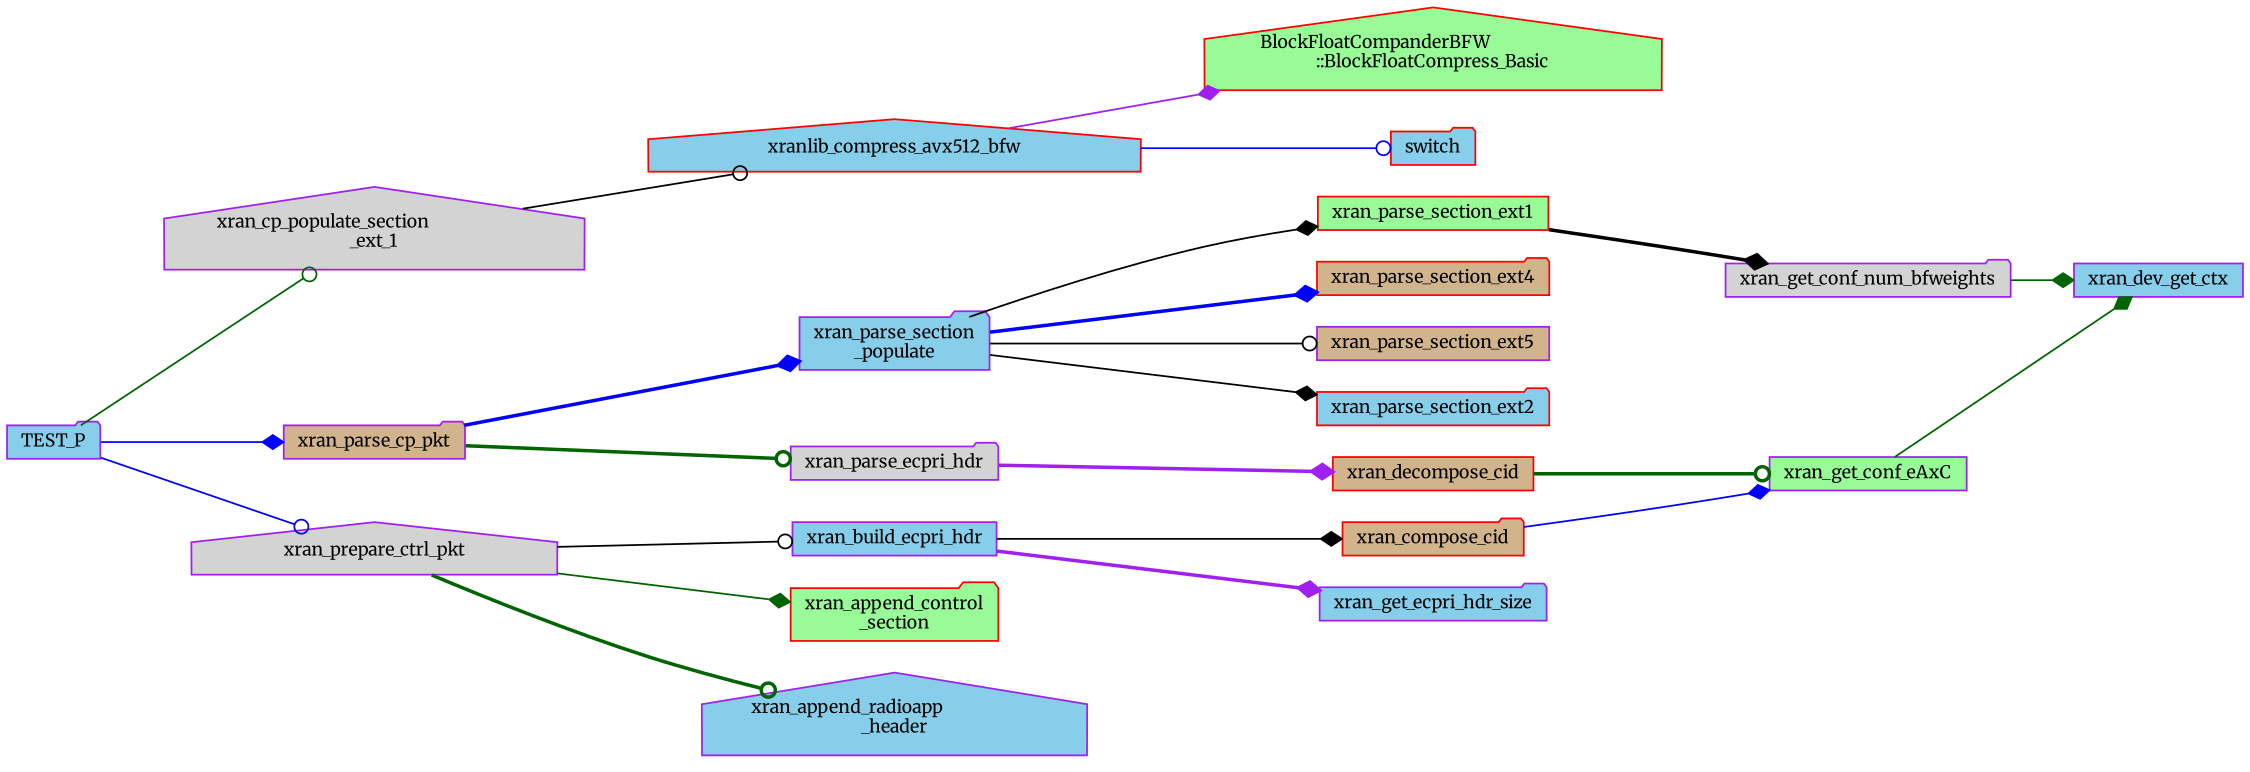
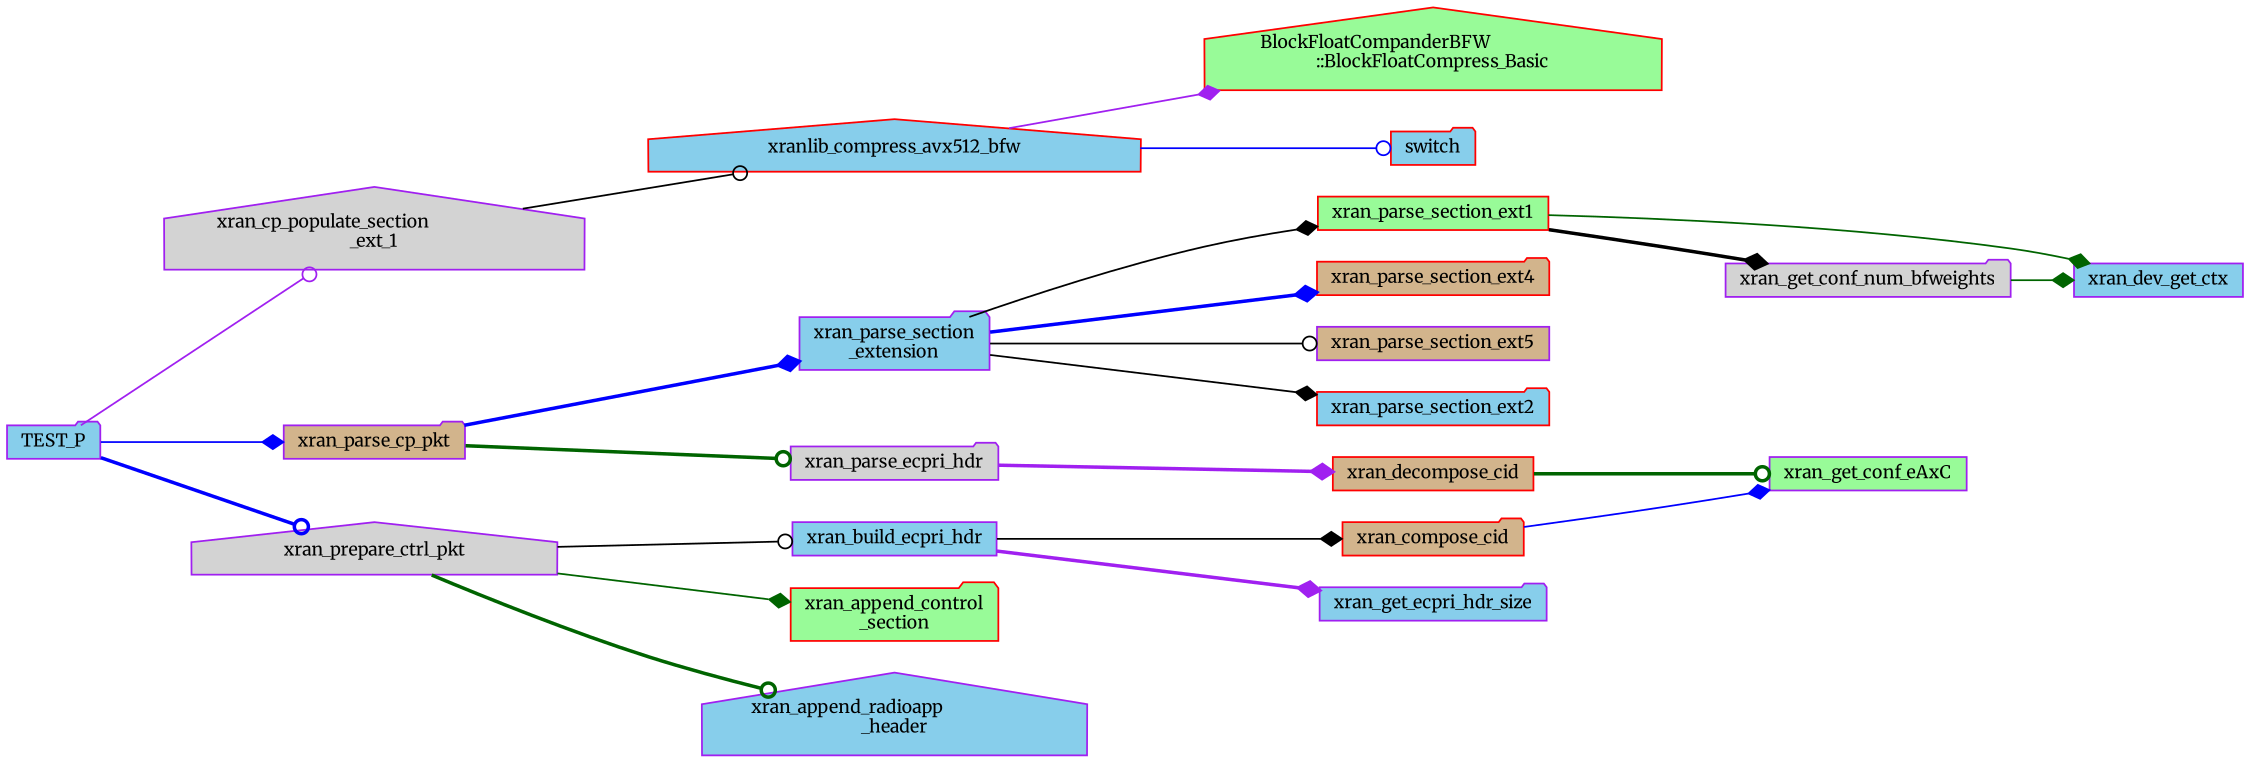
  digraph {
    fontname=Merriweather
    rankdir=LR
    node [color=purple fillcolor=skyblue fontname=Merriweather fontsize=10 shape=folder style=filled]
    edge [arrowhead=diamond color=black fontname=Merriweather fontsize=10 labelfontname=Helvetica labelfontsize=10 style=solid]
    n1 [fontcolor=black height=0.2 label=TEST_P width=0.4]
    n2 [fillcolor=lightgrey height=0.2 label="xran_cp_populate_section\l_ext_1" shape=house width=0.4]
    n3 [fillcolor=tan height=0.2 label=xran_parse_cp_pkt width=0.4]
    n4 [fillcolor=lightgrey height=0.2 label=xran_prepare_ctrl_pkt shape=house width=0.4]
    n5 [color=red height=0.2 label=xranlib_compress_avx512_bfw shape=house width=0.4]
    n6 [fillcolor=lightgrey height=0.2 label=xran_parse_ecpri_hdr width=0.4]
-   n7 [height=0.2 label="xran_parse_section\l_populate" width=0.4]
+   n7 [height=0.2 label="xran_parse_section\l_extension" width=0.4]
    n8 [color=red fillcolor=palegreen height=0.2 label="xran_append_control\l_section" width=0.4]
    n9 [height=0.2 label="xran_append_radioapp\l_header" shape=house width=0.4]
    n10 [height=0.2 label=xran_build_ecpri_hdr shape=box width=0.4]
    n11 [color=red fillcolor=palegreen height=0.2 label="BlockFloatCompanderBFW\l::BlockFloatCompress_Basic" shape=house width=0.4]
    n12 [color=red height=0.2 label=switch width=0.4]
    n13 [color=red fillcolor=tan height=0.2 label=xran_decompose_cid shape=box width=0.4]
    n14 [color=red fillcolor=palegreen height=0.2 label=xran_parse_section_ext1 shape=box width=0.4]
    n15 [color=red height=0.2 label=xran_parse_section_ext2 width=0.4]
    n16 [color=red fillcolor=tan height=0.2 label=xran_parse_section_ext4 width=0.4]
    n17 [fillcolor=tan height=0.2 label=xran_parse_section_ext5 shape=box width=0.4]
    n18 [fillcolor=palegreen height=0.2 label=xran_get_conf_eAxC shape=box width=0.4]
    n19 [height=0.2 label=xran_dev_get_ctx shape=box width=0.4]
    n20 [fillcolor=lightgrey height=0.2 label=xran_get_conf_num_bfweights width=0.4]
    n21 [color=red fillcolor=tan height=0.2 label=xran_compose_cid width=0.4]
    n22 [height=0.2 label=xran_get_ecpri_hdr_size width=0.4]
-   n1 -> n2 [arrowhead=odot color=darkgreen]
+   n1 -> n2 [arrowhead=odot color=purple]
    n1 -> n3 [color=blue]
-   n1 -> n4 [arrowhead=odot color=blue]
+   n1 -> n4 [arrowhead=odot color=blue style=bold]
    n2 -> n5 [arrowhead=odot]
    n3 -> n6 [arrowhead=odot color=darkgreen style=bold]
    n3 -> n7 [color=blue style=bold]
    n4 -> n8 [color=darkgreen]
    n4 -> n9 [arrowhead=odot color=darkgreen style=bold]
    n4 -> n10 [arrowhead=odot]
    n5 -> n11 [color=purple]
    n5 -> n12 [arrowhead=odot color=blue]
    n6 -> n13 [color=purple style=bold]
    n7 -> n14
    n7 -> n15
    n7 -> n16 [color=blue style=bold]
    n7 -> n17 [arrowhead=odot]
    n10 -> n21
    n10 -> n22 [color=purple style=bold]
    n13 -> n18 [arrowhead=odot color=darkgreen style=bold]
    n14 -> n20 [style=bold]
-   n18 -> n19 [color=darkgreen]
+   n14 -> n19 [color=darkgreen]
    n20 -> n19 [color=darkgreen]
    n21 -> n18 [color=blue]
  }
